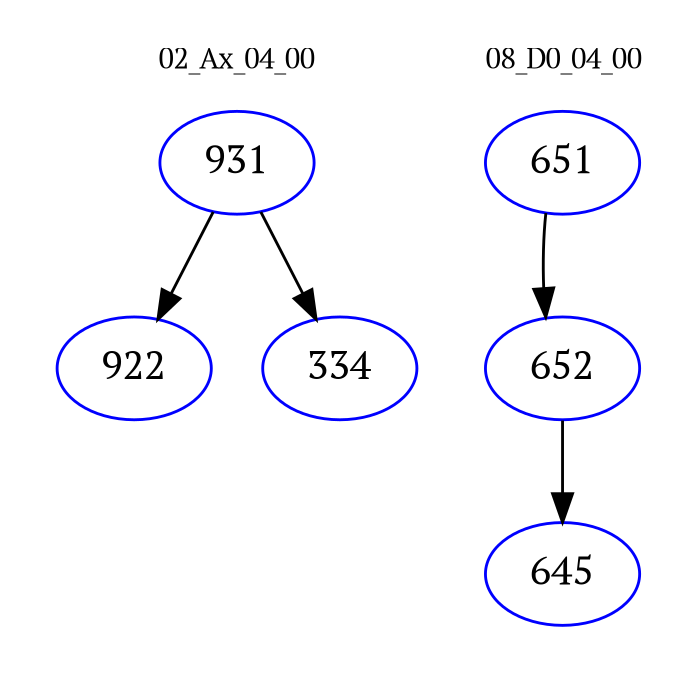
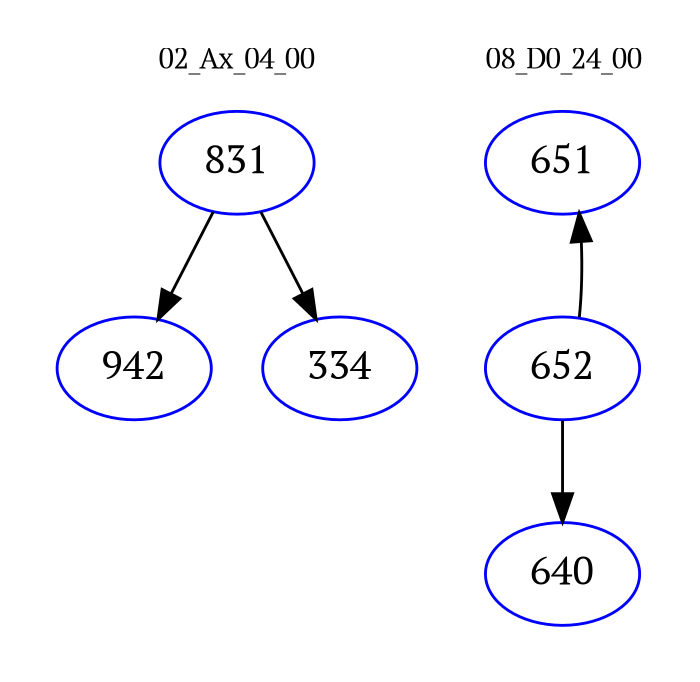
  digraph {
    fontname="PT Serif"
    node [color=blue fontname="PT Serif"]
    edge [color=black fontname="PT Serif"]
-   n1 [label=931]
-   n2 [label=922]
+   n1 [label=831]
+   n2 [label=942]
    n3 [label=334]
    n4 [label=651]
-   n5 [label=645]
+   n5 [label=640]
    n6 [label=652]
    subgraph cluster_1 {
      color=white
      fontsize=10
      label="02_Ax_04_00"
      n1
      n2
      n3
    }
    subgraph cluster_2 {
      color=white
      fontsize=10
-     label="08_D0_04_00"
+     label="08_D0_24_00"
      n4
      n5
      n6
    }
    n1 -> n2
    n1 -> n3
-   n4 -> n6
+   n6 -> n4
    n6 -> n5
  }
